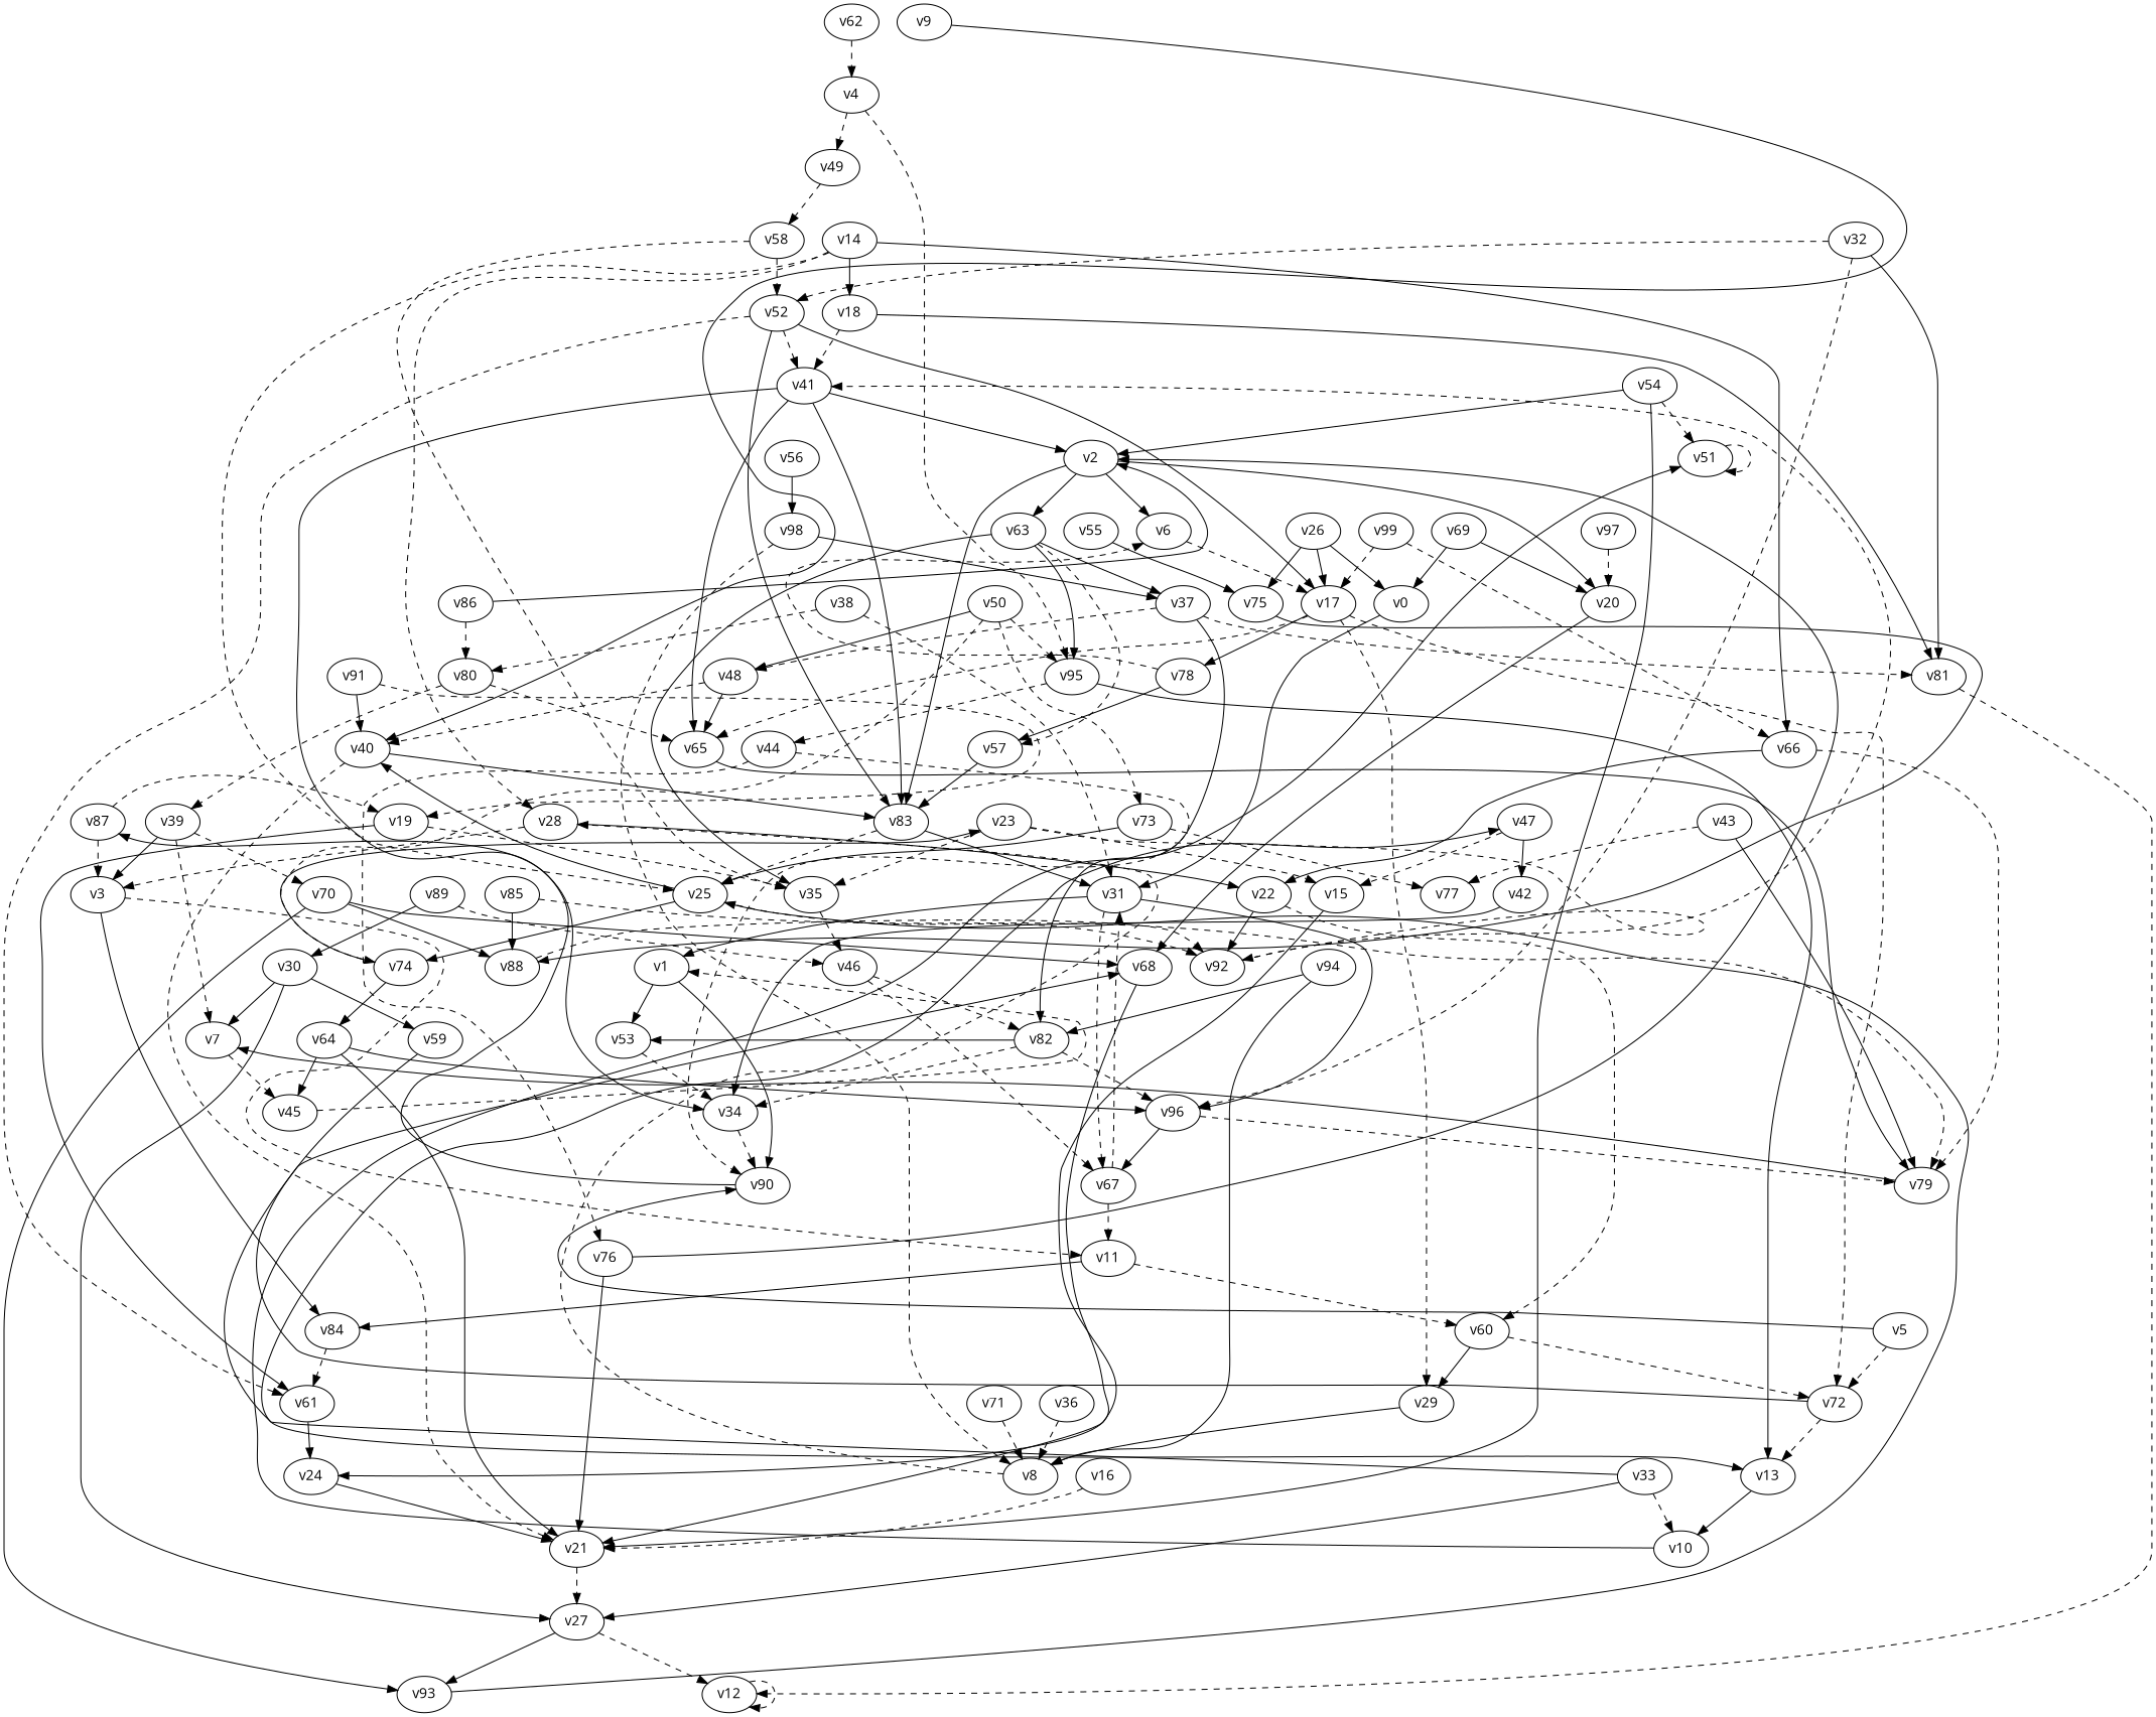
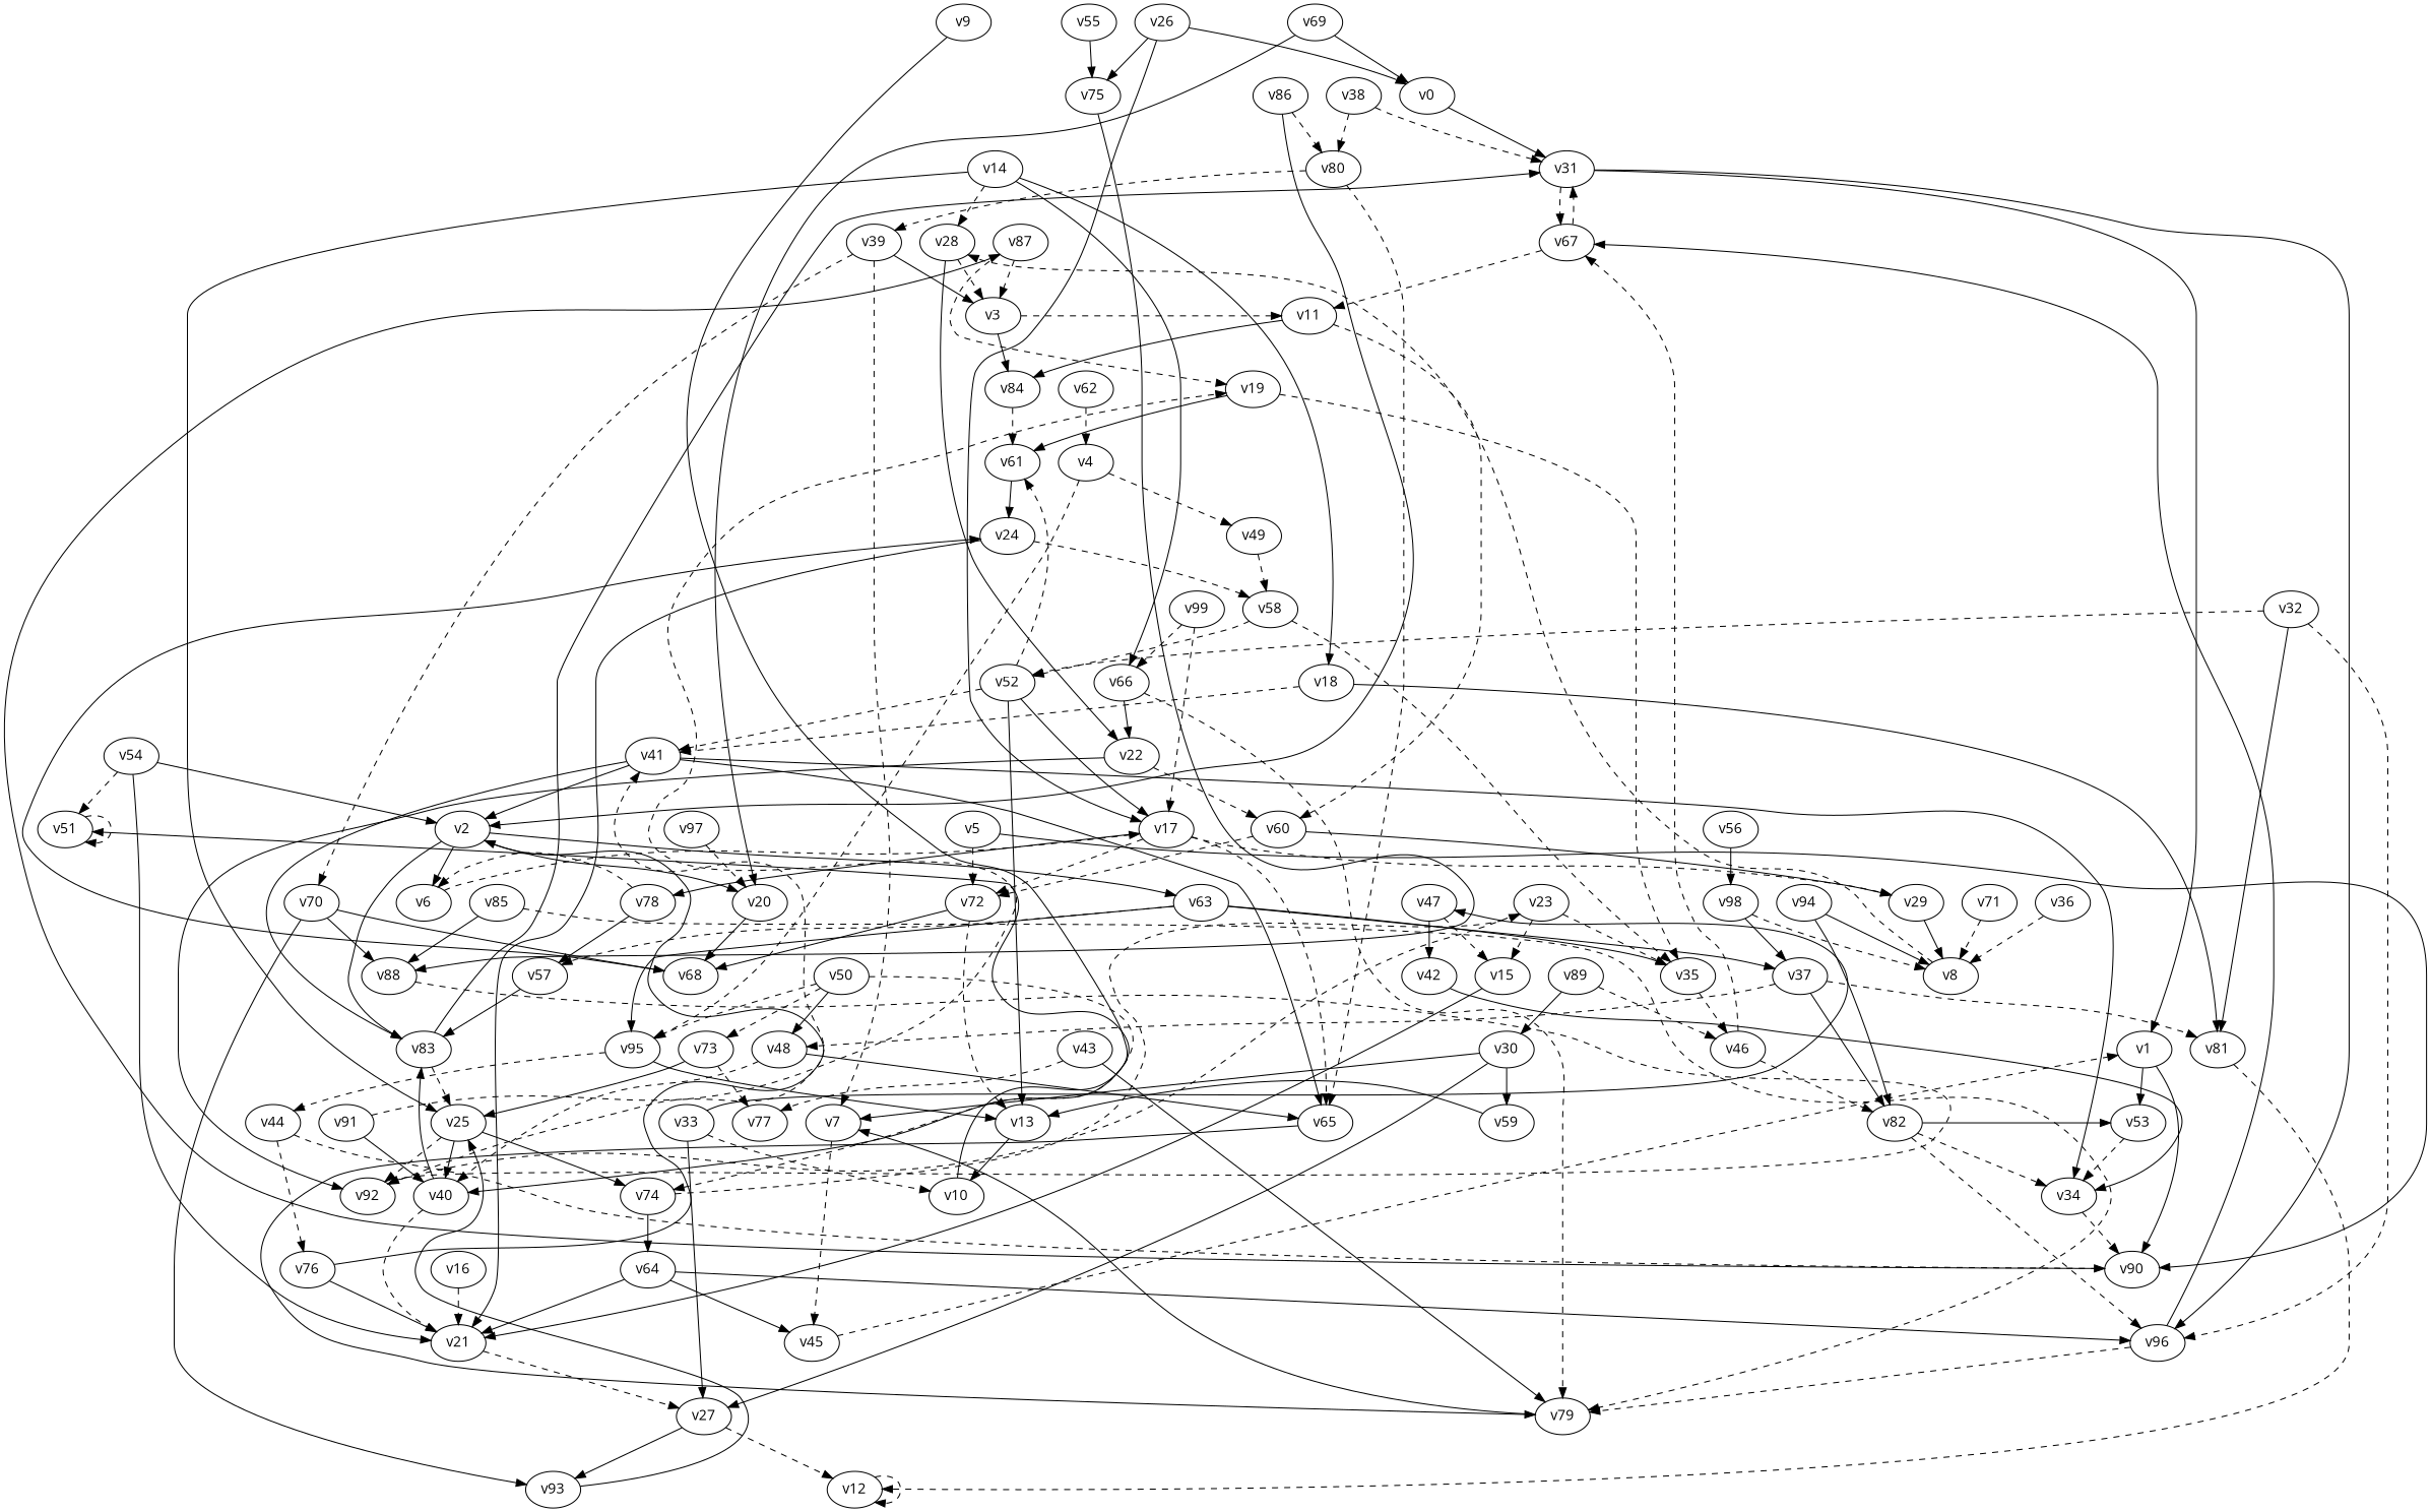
  digraph {
    fontname="Open Sans"
    node [fontname="Open Sans" player=0]
    edge [fontname="Open Sans" style=solid]
    v0
    v31
    v1 [player=1]
    v67
    v96
    v53
    v90
    v34 [player=1]
    v87
    v6 [player=1]
    v2
    v20 [player=1]
    v63 [player=1]
    v83 [player=1]
    v17 [player=1]
    v68 [player=1]
    v95
    v35 [player=1]
    v37
    v57 [player=1]
    v25
    v3 [player=1]
    v11
    v84
    v60
    v61 [player=1]
    v4 [player=1]
    v49 [player=1]
    v58 [player=1]
    v13
    v44 [player=1]
    v5 [player=1]
    v72 [player=1]
    v29 [player=1]
    v65 [player=1]
    v78 [player=1]
    v7
    v45
    v8 [player=1]
    v28
    v22 [player=1]
    v9 [player=1]
    v40 [player=1]
    v21 [player=1]
    v10 [player=1]
    v51
    v12
    v14
    v18 [player=1]
    v66 [player=1]
    v41 [player=1]
    v81 [player=1]
    v92 [player=1]
    v74
    v79
    v15 [player=1]
    v27
    v16 [player=1]
    v19
    v46
    v24
    v93 [player=1]
    v23
    v52 [player=1]
    v64
    v26
    v75
    v88 [player=1]
    v30
    v59
    v32
    v33
    v47 [player=1]
    v42 [player=1]
    v82 [player=1]
    v36
    v48 [player=1]
    v38
    v80 [player=1]
    v39 [player=1]
    v70
    v43
    v77
    v76
    v50 [player=1]
    v73
    v54
    v55
    v56 [player=1]
    v98 [player=1]
    v62
    v69
    v71 [player=1]
    v85 [player=1]
    v86
    v89 [player=1]
    v91
    v94
    v97
    v99 [player=1]
    v0 -> v31
    v31 -> v1
    v31 -> v67 [style=dashed]
    v31 -> v96
    v1 -> v53
    v1 -> v90
    v67 -> v31 [style=dashed]
    v67 -> v11 [style=dashed]
    v96 -> v67
    v96 -> v79 [style=dashed]
    v53 -> v34 [style=dashed]
    v90 -> v87 [constraint="t >= 1"]
    v34 -> v90 [style=dashed]
    v87 -> v3 [style=dashed]
    v87 -> v19 [constraint="t mod 5 == 3" style=dashed]
    v6 -> v17 [constraint="t mod 3 == 0" style=dashed]
    v2 -> v6
    v2 -> v20
    v2 -> v63
    v2 -> v83
    v20 -> v68
    v63 -> v95
    v63 -> v35
    v63 -> v37
    v63 -> v57 [style=dashed]
    v83 -> v31
    v83 -> v25 [style=dashed]
    v17 -> v72 [style=dashed]
    v17 -> v29 [style=dashed]
    v17 -> v65 [style=dashed]
    v17 -> v78
    v68 -> v24 [constraint="t < 6"]
    v95 -> v13
    v95 -> v44 [style=dashed]
    v35 -> v46 [style=dashed]
    v37 -> v81 [style=dashed]
    v37 -> v82
    v37 -> v48 [style=dashed]
    v57 -> v83
    v25 -> v40
    v25 -> v92 [style=dashed]
    v25 -> v74
    v3 -> v11 [constraint="t mod 2 == 0" style=dashed]
    v3 -> v84
    v11 -> v84
    v11 -> v60 [style=dashed]
    v84 -> v61 [style=dashed]
    v60 -> v72 [style=dashed]
    v60 -> v29
    v61 -> v24
    v4 -> v95 [style=dashed]
    v4 -> v49 [style=dashed]
    v49 -> v58 [style=dashed]
    v58 -> v35 [style=dashed]
    v58 -> v52 [style=dashed]
    v13 -> v10
    v44 -> v90 [constraint="t >= 5" style=dashed]
    v44 -> v76 [style=dashed]
    v5 -> v90 [constraint="t >= 2"]
    v5 -> v72 [style=dashed]
    v72 -> v68 [constraint="t < 7"]
    v72 -> v13 [style=dashed]
    v29 -> v8
    v65 -> v79 [constraint="t >= 5"]
    v78 -> v6 [constraint="t >= 3" style=dashed]
    v78 -> v57
    v7 -> v45 [style=dashed]
    v45 -> v1 [constraint="t < 9" style=dashed]
    v8 -> v28 [constraint="t < 9" style=dashed]
    v28 -> v3 [style=dashed]
    v28 -> v22
    v22 -> v60 [style=dashed]
    v22 -> v92
    v9 -> v40 [constraint="t < 10"]
    v40 -> v83
    v40 -> v21 [style=dashed]
    v21 -> v27 [style=dashed]
    v10 -> v51 [constraint="t >= 4"]
    v51 -> v51 [style=dashed]
    v12 -> v12 [style=dashed]
-   v14 -> v25 [style=dashed]
+   v14 -> v25
    v14 -> v28 [style=dashed]
    v14 -> v18
    v14 -> v66
    v18 -> v41 [style=dashed]
    v18 -> v81
    v66 -> v22
    v66 -> v79 [style=dashed]
    v41 -> v34
    v41 -> v2
    v41 -> v83
    v41 -> v65
    v81 -> v12 [style=dashed]
    v92 -> v41 [constraint="t < 9" style=dashed]
-   v74 -> v23 [constraint="t < 14"]
+   v74 -> v23 [constraint="t < 14" style=dashed]
    v74 -> v64
    v79 -> v7 [constraint="t mod 2 == 0"]
    v15 -> v21 [constraint="t mod 5 == 1"]
    v27 -> v12 [style=dashed]
    v27 -> v93
    v16 -> v21 [style=dashed]
    v19 -> v35 [style=dashed]
    v19 -> v61
    v46 -> v67 [style=dashed]
    v46 -> v82 [style=dashed]
+   v24 -> v58 [style=dashed]
    v24 -> v21
    v93 -> v25 [constraint="t < 5"]
    v23 -> v35 [style=dashed]
    v23 -> v92 [constraint="t mod 5 == 0" style=dashed]
    v23 -> v15 [style=dashed]
-   v52 -> v83
+   v52 -> v13
    v52 -> v17
    v52 -> v61 [style=dashed]
    v52 -> v41 [style=dashed]
    v64 -> v96
    v64 -> v45
    v64 -> v21
    v26 -> v0
    v26 -> v17
    v26 -> v75
    v75 -> v88 [constraint="t < 11"]
    v88 -> v92 [constraint="t mod 5 == 1" style=dashed]
    v30 -> v7
    v30 -> v27
    v30 -> v59
    v59 -> v13 [constraint="t < 11"]
    v32 -> v96 [style=dashed]
    v32 -> v81
    v32 -> v52 [style=dashed]
    v33 -> v10 [style=dashed]
    v33 -> v27
    v33 -> v47 [constraint="t < 14"]
    v47 -> v15 [style=dashed]
    v47 -> v42
    v42 -> v34 [constraint="t < 15"]
    v82 -> v96 [style=dashed]
    v82 -> v53 [constraint="t mod 5 == 0"]
    v82 -> v34 [style=dashed]
    v36 -> v8 [style=dashed]
    v48 -> v65
    v48 -> v40 [style=dashed]
    v38 -> v31 [style=dashed]
    v38 -> v80 [style=dashed]
    v80 -> v65 [style=dashed]
    v80 -> v39 [style=dashed]
    v39 -> v3
    v39 -> v7 [style=dashed]
    v39 -> v70 [style=dashed]
    v70 -> v68
    v70 -> v93
    v70 -> v88
    v43 -> v79
    v43 -> v77 [style=dashed]
    v76 -> v2 [constraint="t >= 5"]
    v76 -> v21
    v50 -> v95 [style=dashed]
    v50 -> v74 [constraint="t mod 3 == 1" style=dashed]
    v50 -> v48
    v50 -> v73 [style=dashed]
    v73 -> v25
    v73 -> v77 [style=dashed]
    v54 -> v2
    v54 -> v21
    v54 -> v51 [style=dashed]
    v55 -> v75
    v56 -> v98
    v98 -> v37
    v98 -> v8 [style=dashed]
    v62 -> v4 [style=dashed]
    v69 -> v0
    v69 -> v20
    v71 -> v8 [style=dashed]
    v85 -> v79 [constraint="t < 9" style=dashed]
    v85 -> v88
    v86 -> v2 [constraint="t >= 3"]
    v86 -> v80 [style=dashed]
    v89 -> v46 [style=dashed]
    v89 -> v30
    v91 -> v40
    v91 -> v19 [constraint="t mod 4 == 0" style=dashed]
    v94 -> v8
    v94 -> v82
    v97 -> v20 [style=dashed]
    v99 -> v17 [style=dashed]
    v99 -> v66 [style=dashed]
  }
